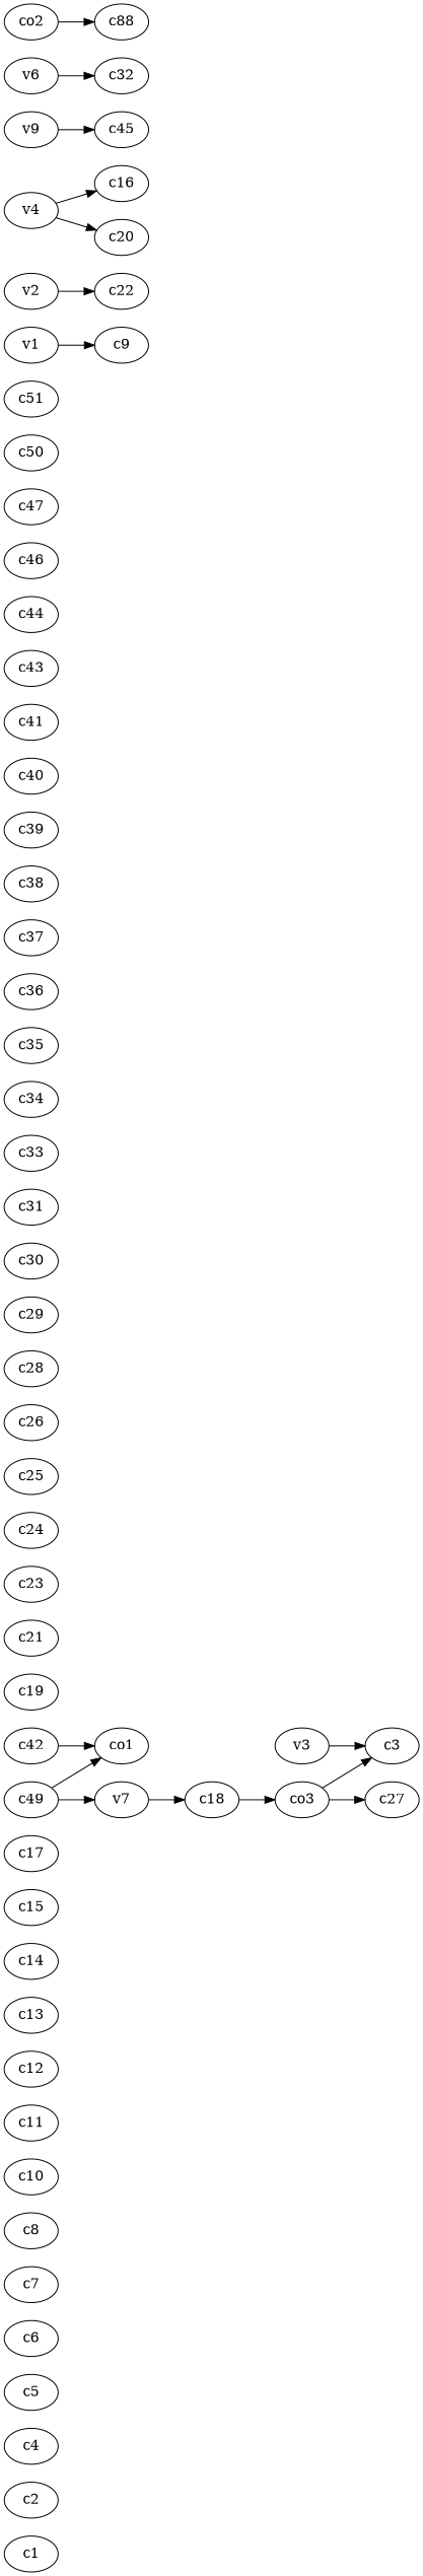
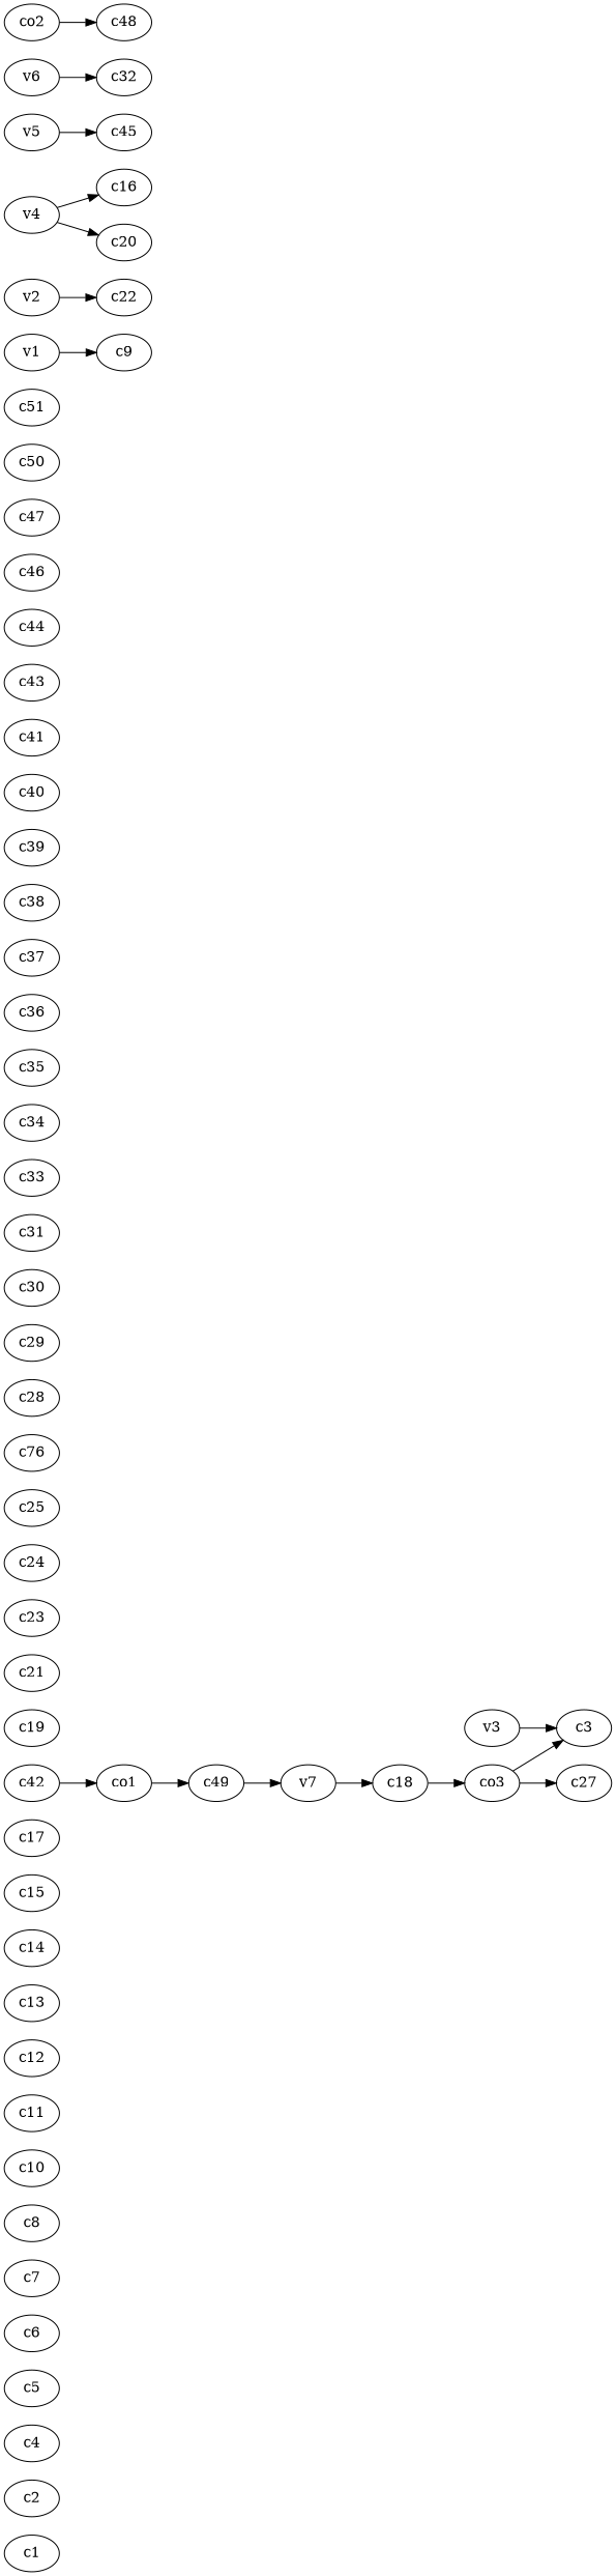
  strict digraph {
    rankdir=LR
    edge [weight=1]
    c1
    c2
    c4
    c5
    c6
    c7
    c8
    c10
    c11
    c12
    c13
    c14
    c15
    c17
    c18
    co3
    c3
    c27
    c19
    c21
    c23
    c24
    c25
-   c26
+   c26 [label=c76]
    c28
    c29
    c30
    c31
    c33
    c34
    c35
    c36
    c37
    c38
    c39
    c40
    c41
    c42
    co1
    c49
    c43
    c44
    c46
    c47
    v7
    c50
    c51
    v1
    c9
    v2
    c22
    v3
    v4
    c16
    c20
-   v5 [label=v9]
+   v5
    c45
    v6
    c32
    co2
-   c48 [label=c88]
+   c48
    c18 -> co3
    co3 -> c3
    co3 -> c27
    c42 -> co1
-   c49 -> co1
+   co1 -> c49
    c49 -> v7
    v7 -> c18
    v1 -> c9
    v2 -> c22
    v3 -> c3
    v4 -> c16
    v4 -> c20
    v5 -> c45
    v6 -> c32
    co2 -> c48
  }
